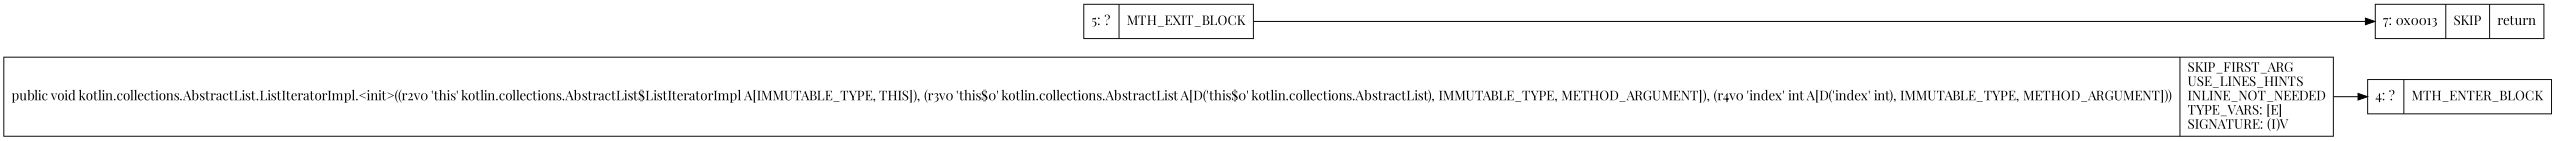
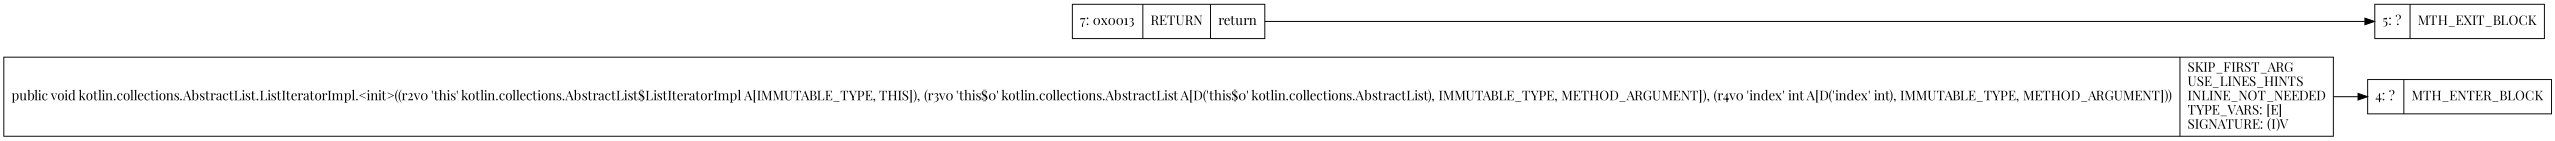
  digraph {
    fontname="Playfair Display"
    rankdir=LR
    node [fontname="Playfair Display" shape=record]
    edge [fontname="Playfair Display"]
    n1 [label="{4\:\ ?|MTH_ENTER_BLOCK\l}"]
-   n2 [label="{7\:\ 0x0013|SKIP\l|return\l}"]
+   n2 [label="{7\:\ 0x0013|RETURN\l|return\l}"]
    n3 [label="{5\:\ ?|MTH_EXIT_BLOCK\l}"]
    n4 [label="{public void kotlin.collections.AbstractList.ListIteratorImpl.\<init\>((r2v0 'this' kotlin.collections.AbstractList$ListIteratorImpl A[IMMUTABLE_TYPE, THIS]), (r3v0 'this$0' kotlin.collections.AbstractList A[D('this$0' kotlin.collections.AbstractList), IMMUTABLE_TYPE, METHOD_ARGUMENT]), (r4v0 'index' int A[D('index' int), IMMUTABLE_TYPE, METHOD_ARGUMENT]))  | SKIP_FIRST_ARG\lUSE_LINES_HINTS\lINLINE_NOT_NEEDED\lTYPE_VARS: [E]\lSIGNATURE: (I)V\l}"]
-   n3 -> n2
+   n2 -> n3
    n4 -> n1
  }
